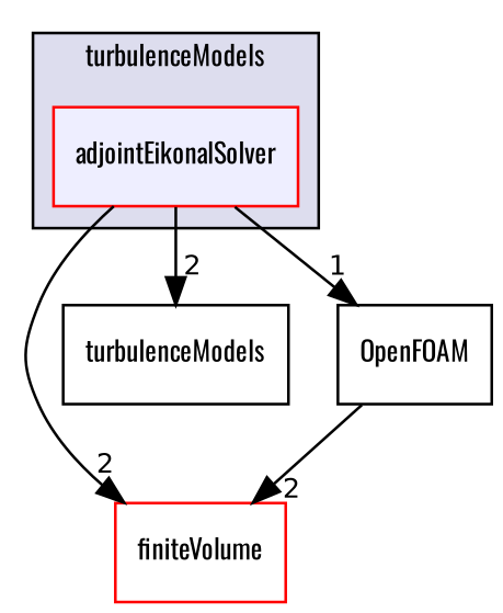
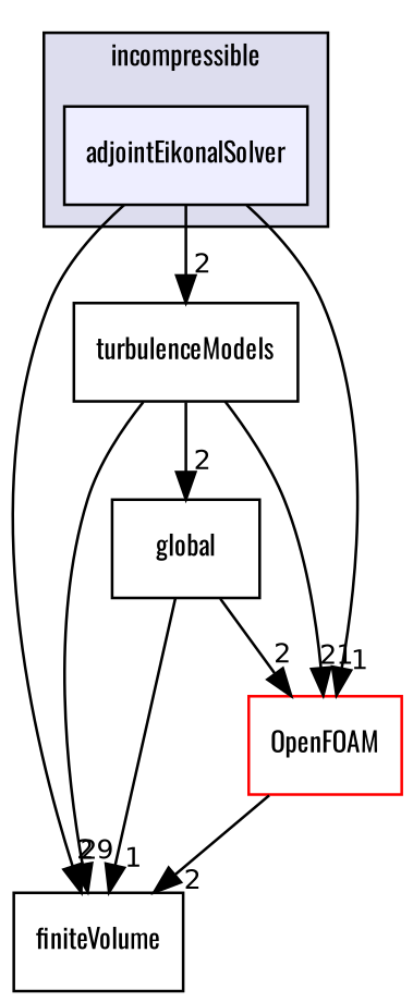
  digraph {
    compound=true
    fontname=Oswald
    node [fontname=Oswald fontsize=10 shape=box]
    edge [fontname=Oswald headlabel=2 labeldistance=1.5 labelfontname=Helvetica labelfontsize=10]
-   n1 [fillcolor="#eeeeff" label=adjointEikonalSolver pencolor=black style=filled color=red]
-   n2 [color=red label=finiteVolume]
+   n1 [fillcolor="#eeeeff" label=adjointEikonalSolver pencolor=black style=filled]
+   n2 [color=black label=finiteVolume]
    n3 [color=black label=turbulenceModels]
-   n4 [color=black label=OpenFOAM]
+   n4 [color=red label=OpenFOAM]
+   n5 [label=global]
    subgraph cluster_1 {
      bgcolor="#ddddee"
      fontsize=10
-     label=turbulenceModels
+     label=incompressible
      pencolor=black
      n1
    }
    n1 -> n2
    n1 -> n3
    n1 -> n4 [headlabel=1]
+   n3 -> n2 [headlabel=29]
+   n3 -> n4 [headlabel=21]
+   n3 -> n5
    n4 -> n2
+   n5 -> n2 [headlabel=1]
+   n5 -> n4
  }
